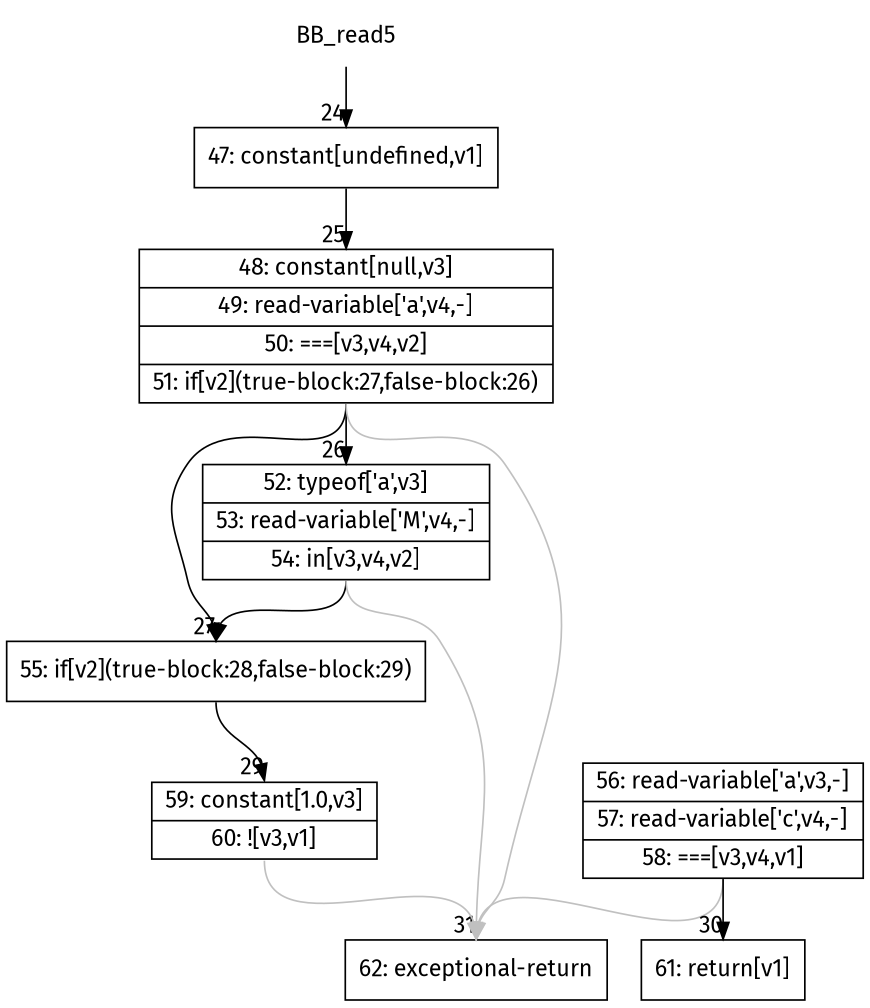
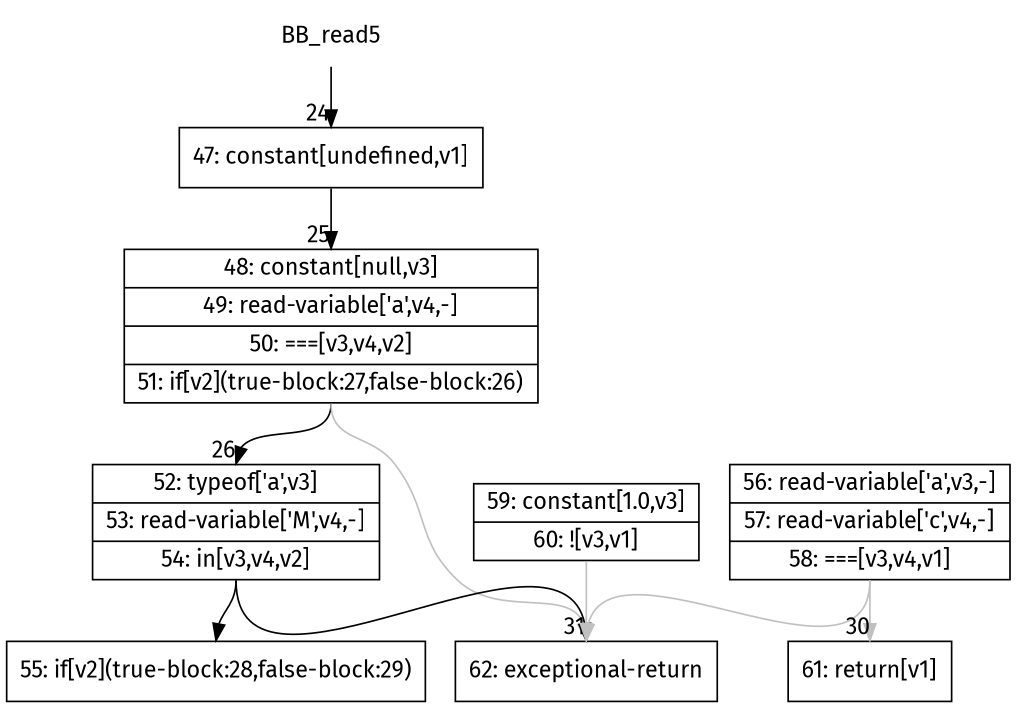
  digraph {
    fontname="Fira Sans"
    rankdir=TD
    node [fontname="Fira Sans" shape=record]
    edge [fontname="Fira Sans" headport=n tailport=s]
    n1 [label=BB_read5 shape=none]
    n2 [label="{47: constant[undefined,v1]}"]
    n3 [label="{48: constant[null,v3]|49: read-variable['a',v4,-]|50: ===[v3,v4,v2]|51: if[v2](true-block:27,false-block:26)}"]
    n4 [label="{55: if[v2](true-block:28,false-block:29)}"]
    n5 [label="{52: typeof['a',v3]|53: read-variable['M',v4,-]|54: in[v3,v4,v2]}"]
    n6 [label="{62: exceptional-return}"]
    n7 [label="{59: constant[1.0,v3]|60: ![v3,v1]}"]
    n8 [label="{56: read-variable['a',v3,-]|57: read-variable['c',v4,-]|58: ===[v3,v4,v1]}"]
    n9 [label="{61: return[v1]}"]
    n1 -> n2 [headlabel="    24"]
    n2 -> n3 [headlabel="      25"]
-   n3 -> n4 [headlabel="      27"]
    n3 -> n5 [headlabel="      26"]
    n3 -> n6 [color=gray headlabel="      31"]
-   n4 -> n7 [headlabel="      29"]
    n5 -> n4
-   n5 -> n6 [color=gray]
+   n5 -> n6 [color=black]
    n7 -> n6 [color=gray]
    n8 -> n6 [color=gray]
-   n8 -> n9 [headlabel="      30"]
+   n8 -> n9 [headlabel="      30" color=gray]
  }
